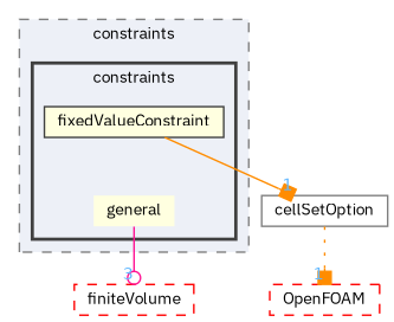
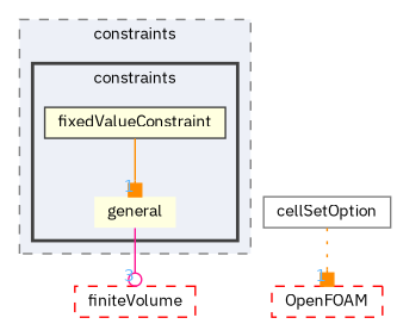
  digraph {
    compound=true
    fontname="IBM Plex Sans"
    node [fillcolor=white fontname="IBM Plex Sans" fontsize=10 shape=box style=filled color=red]
    edge [arrowhead=box color=darkorange fontcolor=steelblue1 fontname="IBM Plex Sans" fontsize=10 headlabel=1 labeldistance=1.5 labelfontname=Helvetica labelfontsize=10 style=solid]
    n1 [fillcolor=lightyellow height=0.2 label=general shape=plaintext width=0.4 color=""]
    n2 [color=grey25 fillcolor=lightyellow height=0.2 label=fixedValueConstraint width=0.4]
    n3 [height=0.2 label=finiteVolume style="filled,dashed" width=0.4]
    n4 [color=grey50 height=0.2 label=cellSetOption width=0.4]
    n5 [height=0.2 label=OpenFOAM style="filled,dashed" width=0.4]
    subgraph cluster_1 {
      bgcolor="#edf0f7"
      fontsize=10
      label=constraints
      pencolor=grey50
      style="filled,dashed"
      subgraph cluster_2 {
        bgcolor="#edf0f7"
        fontsize=10
        label=constraints
        pencolor=grey25
        style="filled,bold"
        n1
        n2
      }
    }
    n1 -> n3 [arrowhead=odot color=deeppink headlabel=3]
-   n2 -> n4
+   n2 -> n1
    n4 -> n5 [style=dotted]
  }
